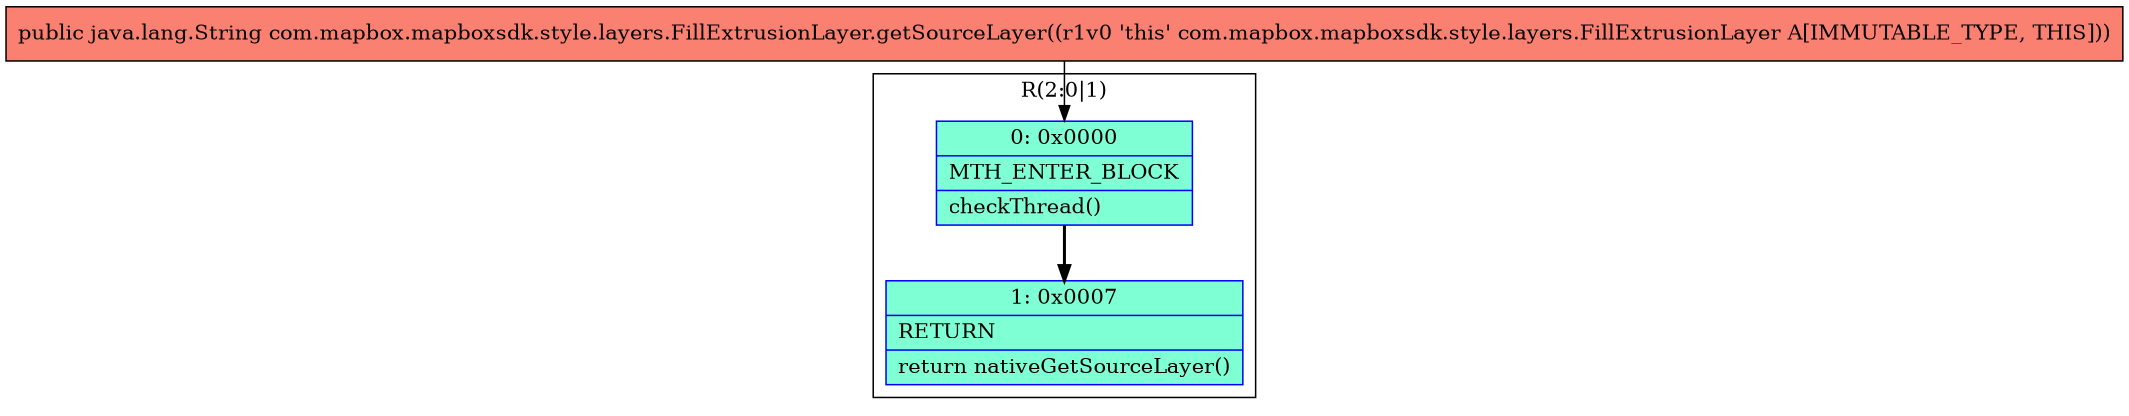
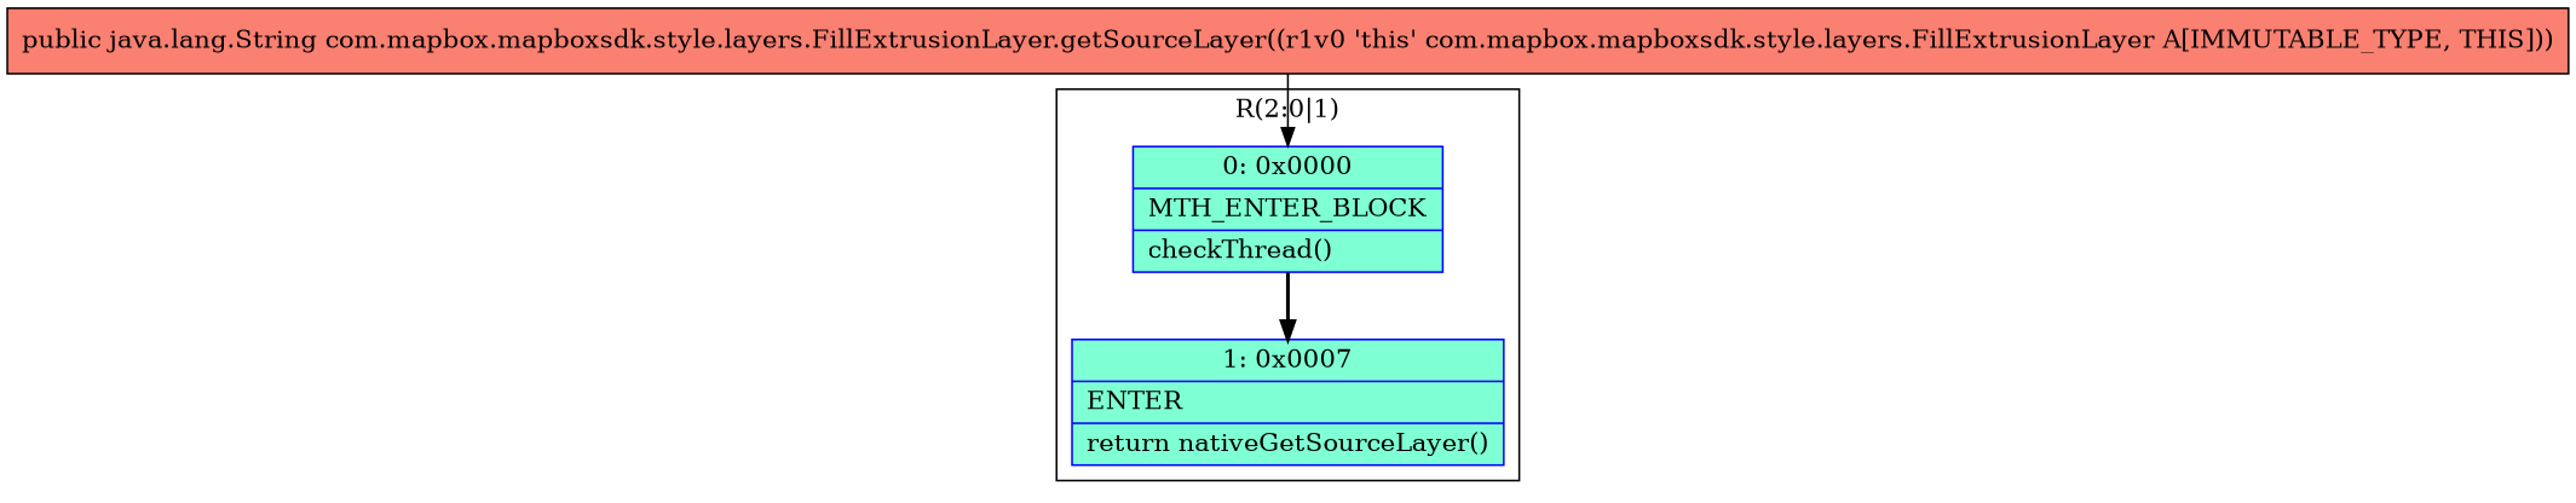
  digraph {
    node [color=blue shape=record style=filled fillcolor=aquamarine]
    n1 [label="{0\:\ 0x0000|MTH_ENTER_BLOCK\l|checkThread()\l}"]
-   n2 [label="{1\:\ 0x0007|RETURN\l|return nativeGetSourceLayer()\l}"]
+   n2 [label="{1\:\ 0x0007|ENTER\l|return nativeGetSourceLayer()\l}"]
    n3 [label="{public java.lang.String com.mapbox.mapboxsdk.style.layers.FillExtrusionLayer.getSourceLayer((r1v0 'this' com.mapbox.mapboxsdk.style.layers.FillExtrusionLayer A[IMMUTABLE_TYPE, THIS])) }" fillcolor=salmon color=""]
    subgraph cluster_1 {
      label="R(2:0|1)"
      n1
      n2
    }
    n1 -> n2 [style=bold]
    n3 -> n1 [style=solid]
  }
